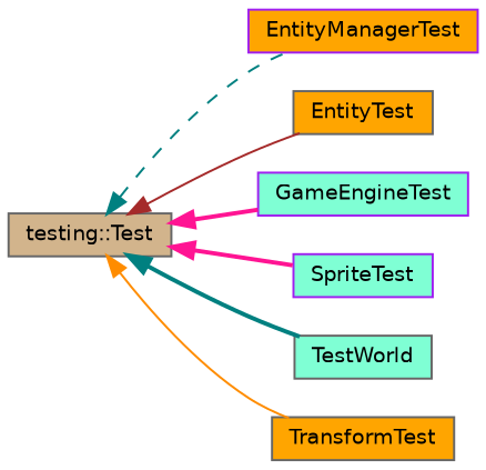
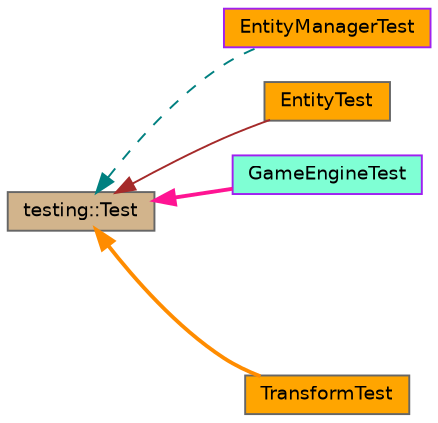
  digraph {
    rankdir=LR
    node [color=gray40 fillcolor=orange fontname=Helvetica fontsize=10 shape=record style=filled]
    edge [color=teal dir=back fontname=Helvetica fontsize=10 labelfontname=Helvetica labelfontsize=10 style=bold]
    n1 [fillcolor=tan height=0.2 label="testing::Test" width=0.4]
    n2 [color=purple height=0.2 label=EntityManagerTest width=0.4]
    n3 [height=0.2 label=EntityTest width=0.4]
    n4 [color=purple fillcolor=aquamarine height=0.2 label=GameEngineTest width=0.4]
-   n5 [color=purple fillcolor=aquamarine height=0.2 label=SpriteTest width=0.4]
-   n6 [fillcolor=aquamarine height=0.2 label=TestWorld width=0.4]
    n7 [height=0.2 label=TransformTest width=0.4]
    n1 -> n2 [style=dashed]
    n1 -> n3 [color=brown style=solid]
    n1 -> n4 [color=deeppink]
-   n1 -> n5 [color=deeppink]
-   n1 -> n6
-   n1 -> n7 [color=darkorange style=solid]
+   n1 -> n7 [color=darkorange]
  }
